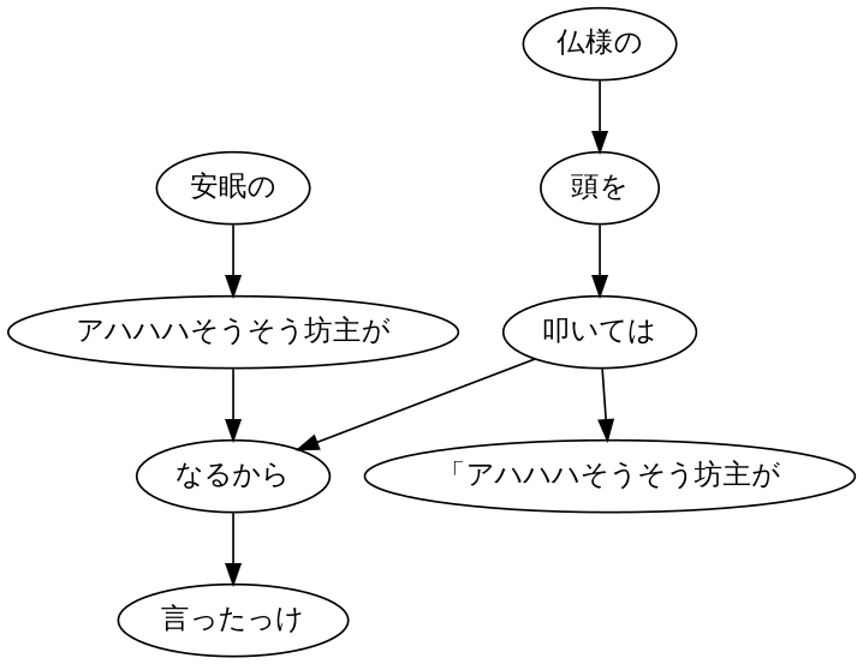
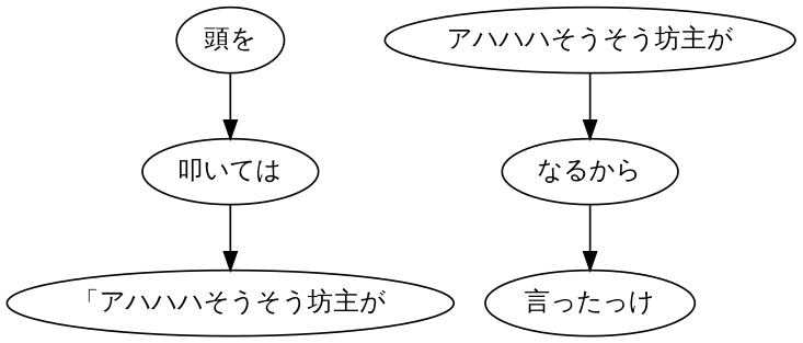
  digraph {
    fontname=Roboto
    node [fontname=Roboto]
    edge [fontname=Roboto]
    n1 [label="「アハハハそうそう坊主が"]
    n2 [label="叩いては"]
    n3 [label="なるから"]
-   n4 [label="仏様の"]
    n5 [label="頭を"]
    n6 [label="言ったっけ"]
-   n7 [label="安眠の"]
    n8 [label="アハハハそうそう坊主が"]
    n2 -> n1
-   n2 -> n3
    n3 -> n6
-   n4 -> n5
    n5 -> n2
-   n7 -> n8
    n8 -> n3
  }
